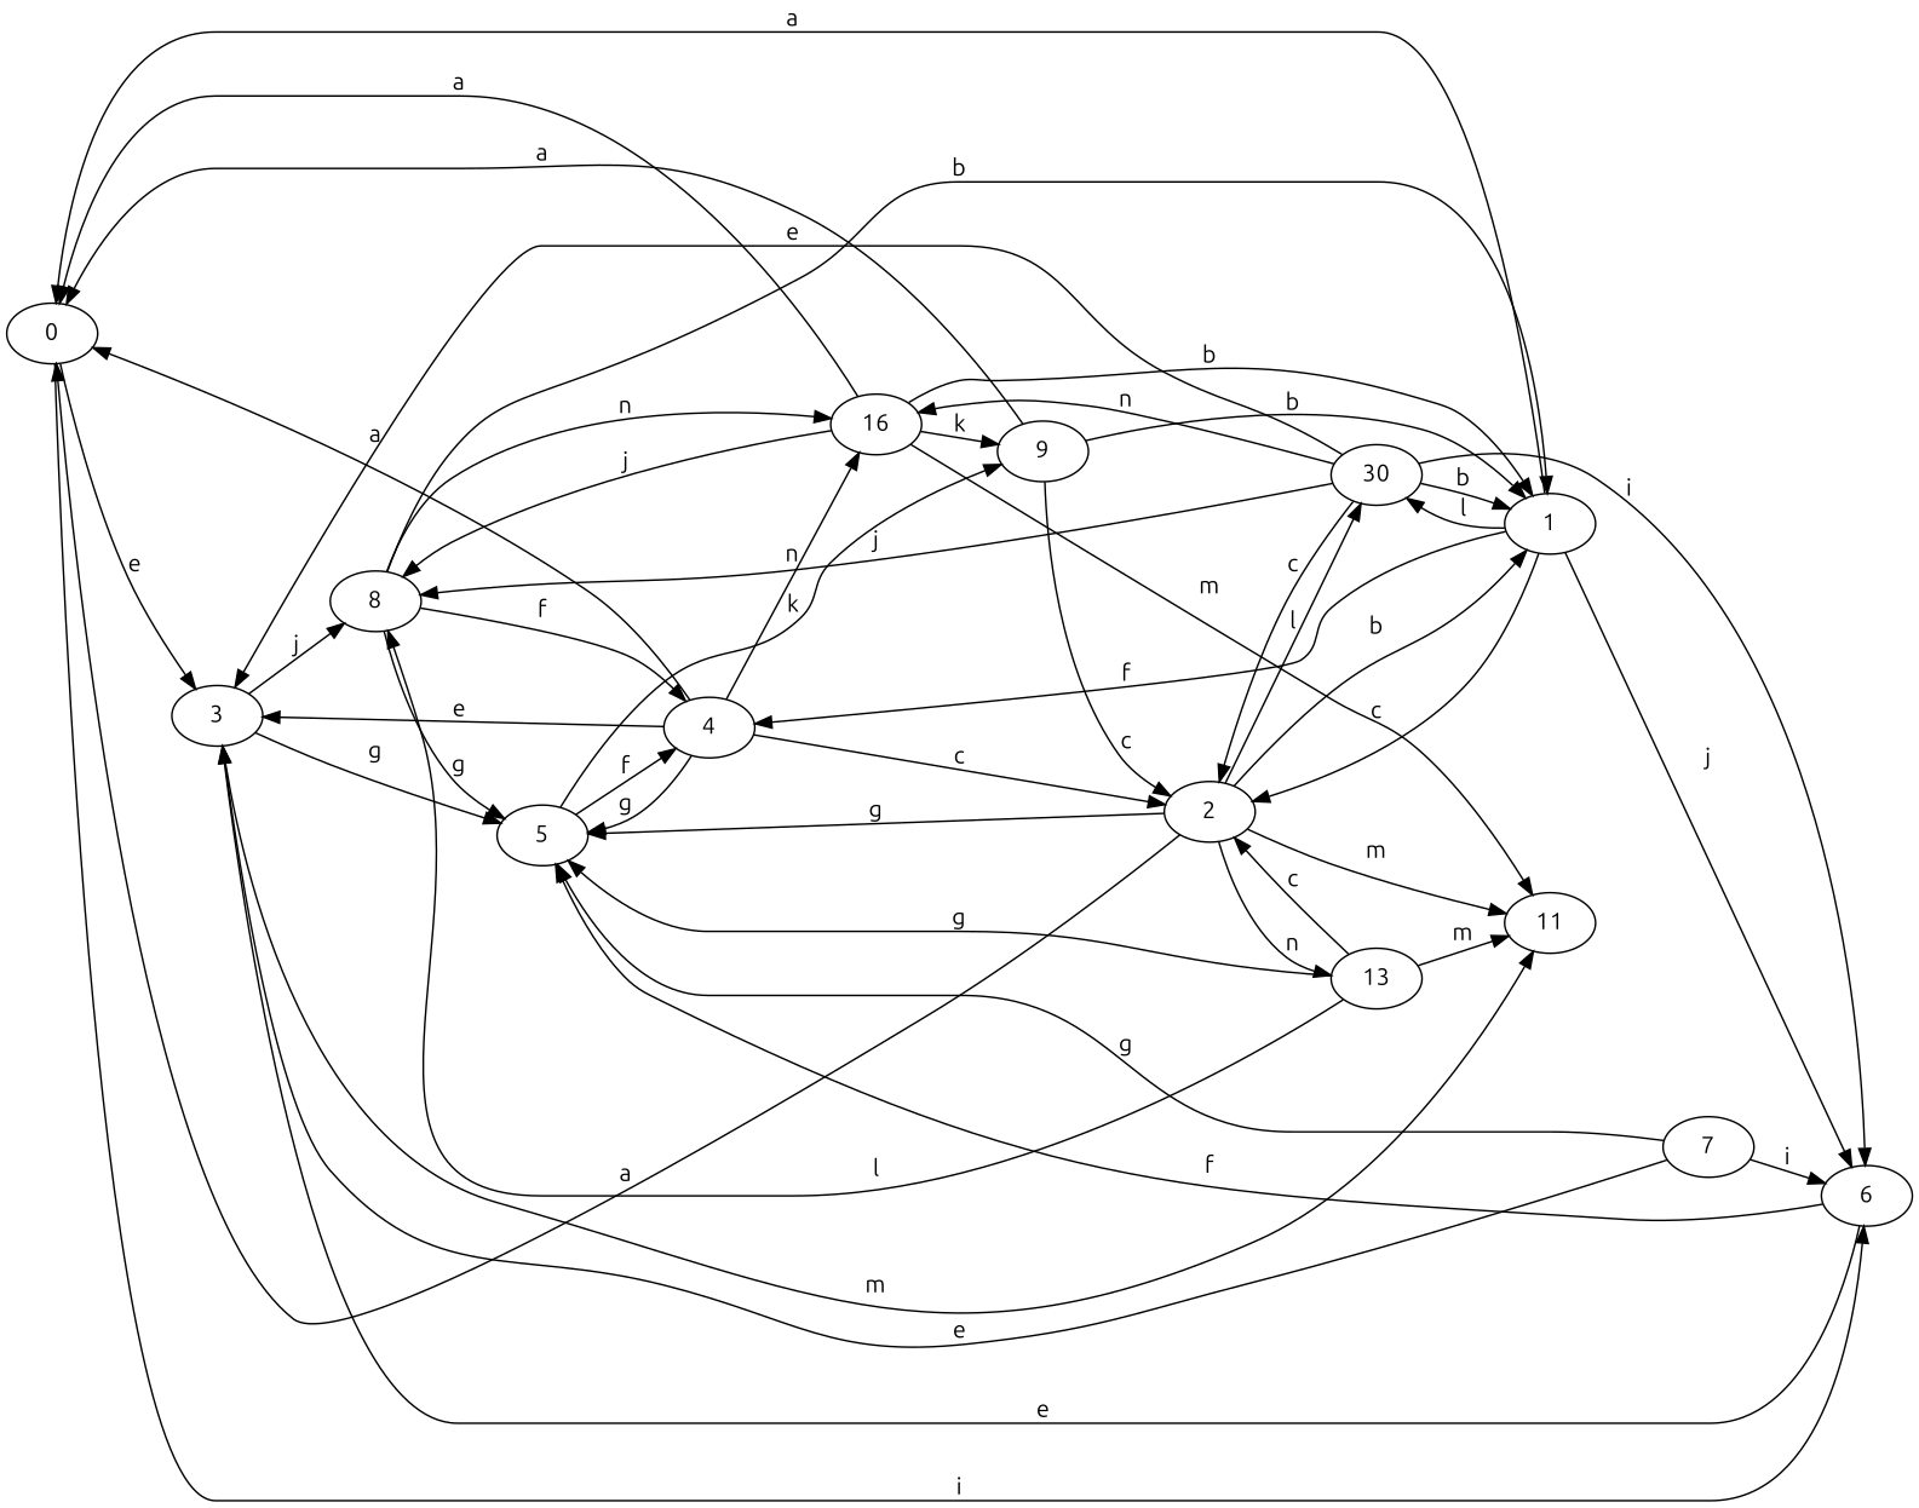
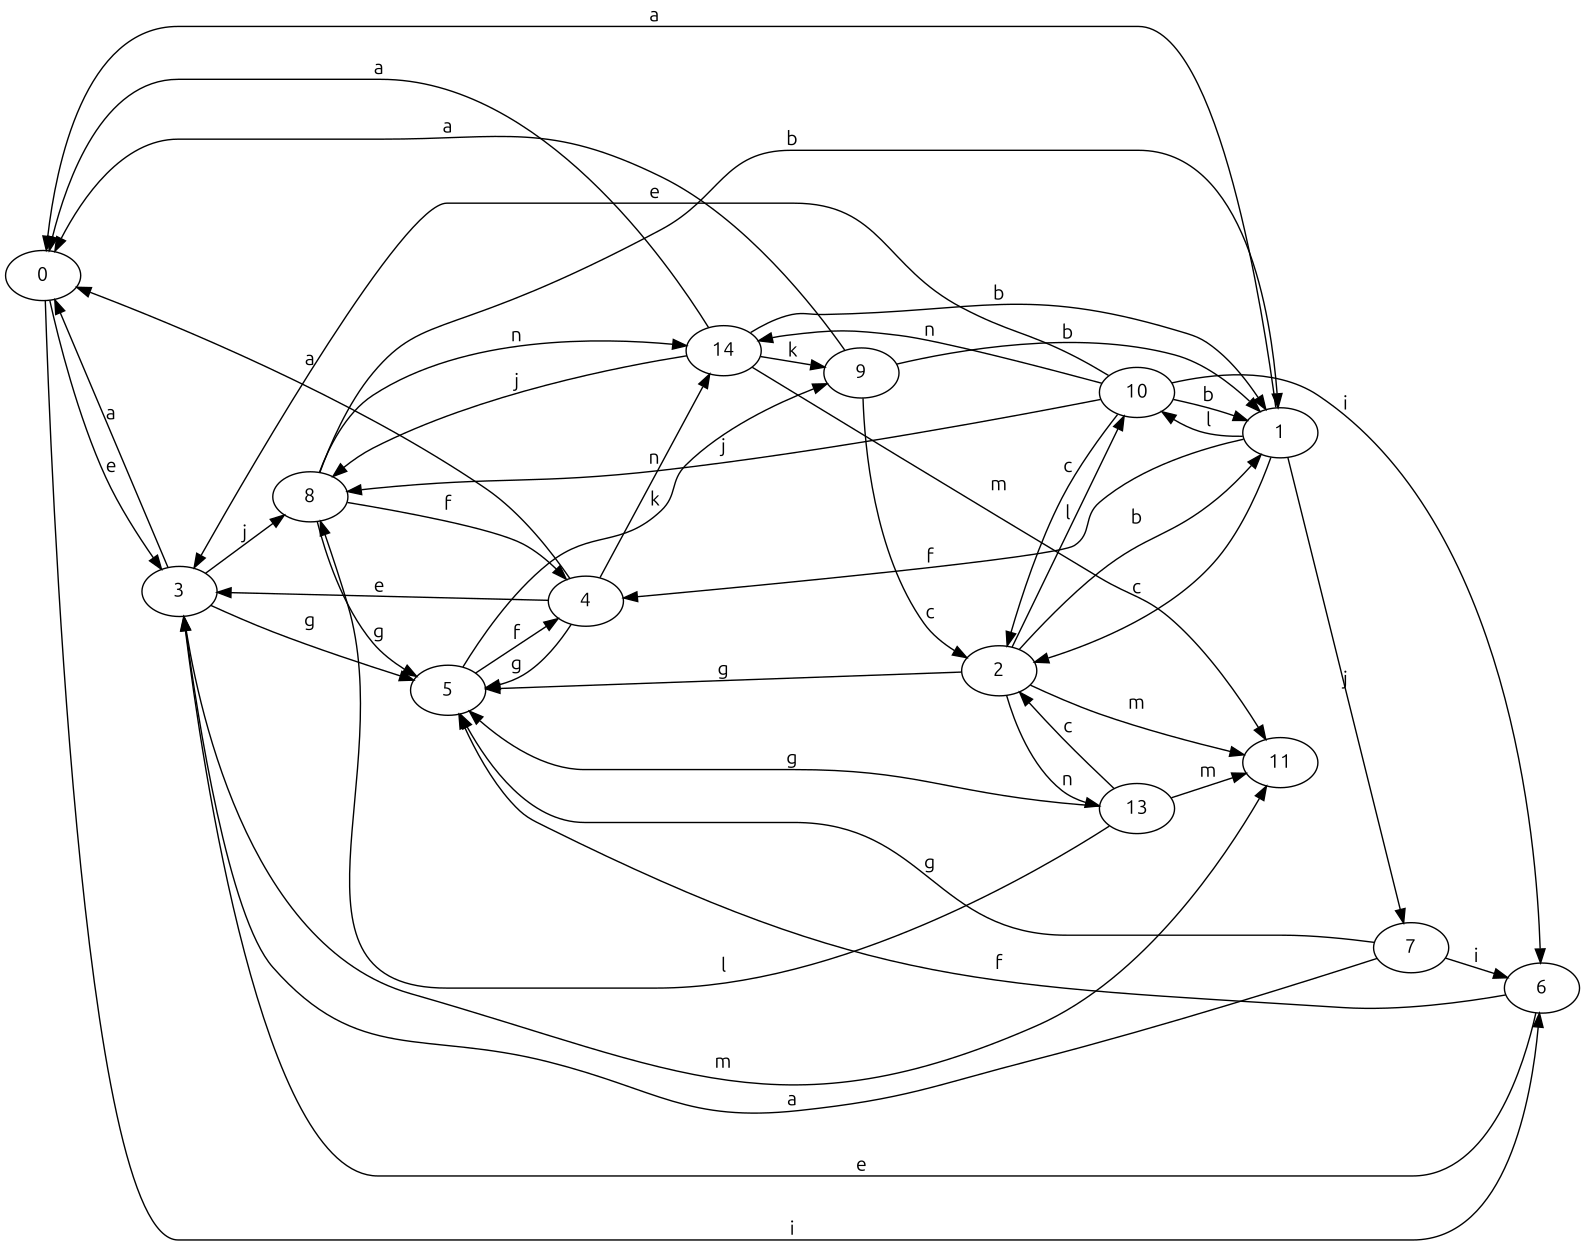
  strict digraph {
    fontname=Ubuntu
    rankdir=LR
    node [fontname=Ubuntu]
    edge [fontname=Ubuntu]
    0
    3
    6
    5
    11
    8
    1
    2
    4
    7
-   10 [label=30]
+   10
    13
-   14 [label=16]
+   14
    9
    0 -> 3 [label=e]
    0 -> 6 [label=i]
-   2 -> 0 [label=a]
+   3 -> 0 [label=a]
    3 -> 5 [label=g]
    3 -> 11 [label=m]
    3 -> 8 [label=j]
    6 -> 3 [label=e]
    6 -> 5 [label=f]
    5 -> 4 [label=f]
    5 -> 9 [label=k]
    8 -> 5 [label=g]
    8 -> 1 [label=b]
    8 -> 4 [label=f]
    8 -> 14 [label=n]
    1 -> 0 [label=a]
    1 -> 2 [label=c]
    1 -> 4 [label=f]
-   1 -> 6 [label=j]
+   1 -> 7 [label=j]
    1 -> 10 [label=l]
    2 -> 5 [label=g]
    2 -> 11 [label=m]
    2 -> 1 [label=b]
    2 -> 10 [label=l]
    2 -> 13 [label=n]
    4 -> 0 [label=a]
    4 -> 3 [label=e]
    4 -> 5 [label=g]
-   4 -> 2 [label=c]
    4 -> 14 [label=n]
-   7 -> 3 [label=e]
+   7 -> 3 [label=a]
    7 -> 6 [label=i]
    7 -> 5 [label=g]
    10 -> 3 [label=e]
    10 -> 6 [label=i]
    10 -> 8 [label=j]
    10 -> 1 [label=b]
    10 -> 2 [label=c]
    10 -> 14 [label=n]
    13 -> 5 [label=g]
    13 -> 11 [label=m]
    13 -> 8 [label=l]
    13 -> 2 [label=c]
    14 -> 0 [label=a]
    14 -> 11 [label=m]
    14 -> 8 [label=j]
    14 -> 1 [label=b]
    14 -> 9 [label=k]
    9 -> 0 [label=a]
    9 -> 1 [label=b]
    9 -> 2 [label=c]
  }
